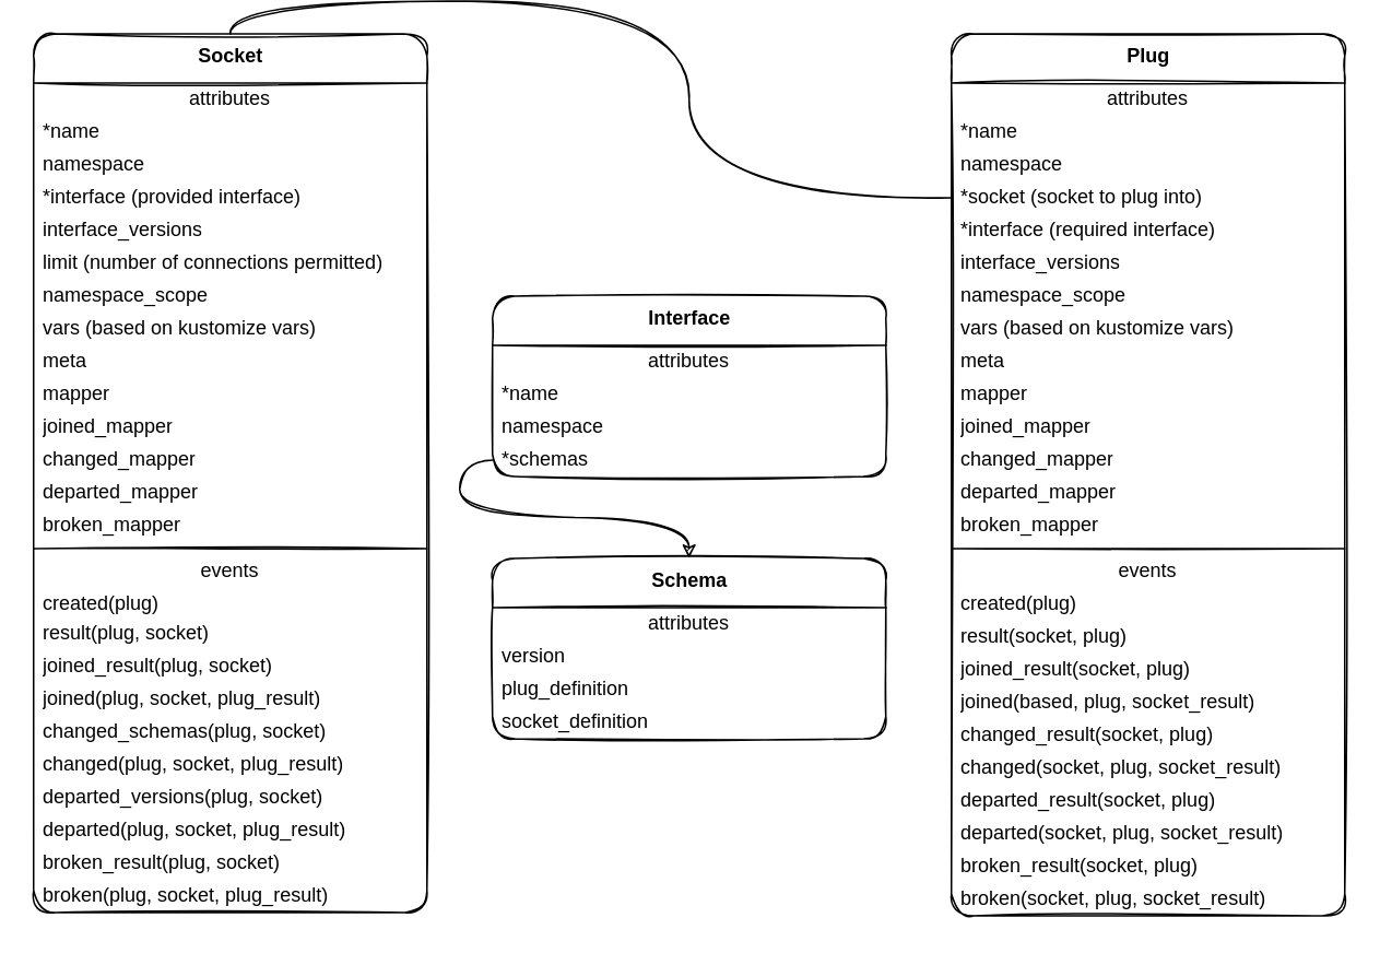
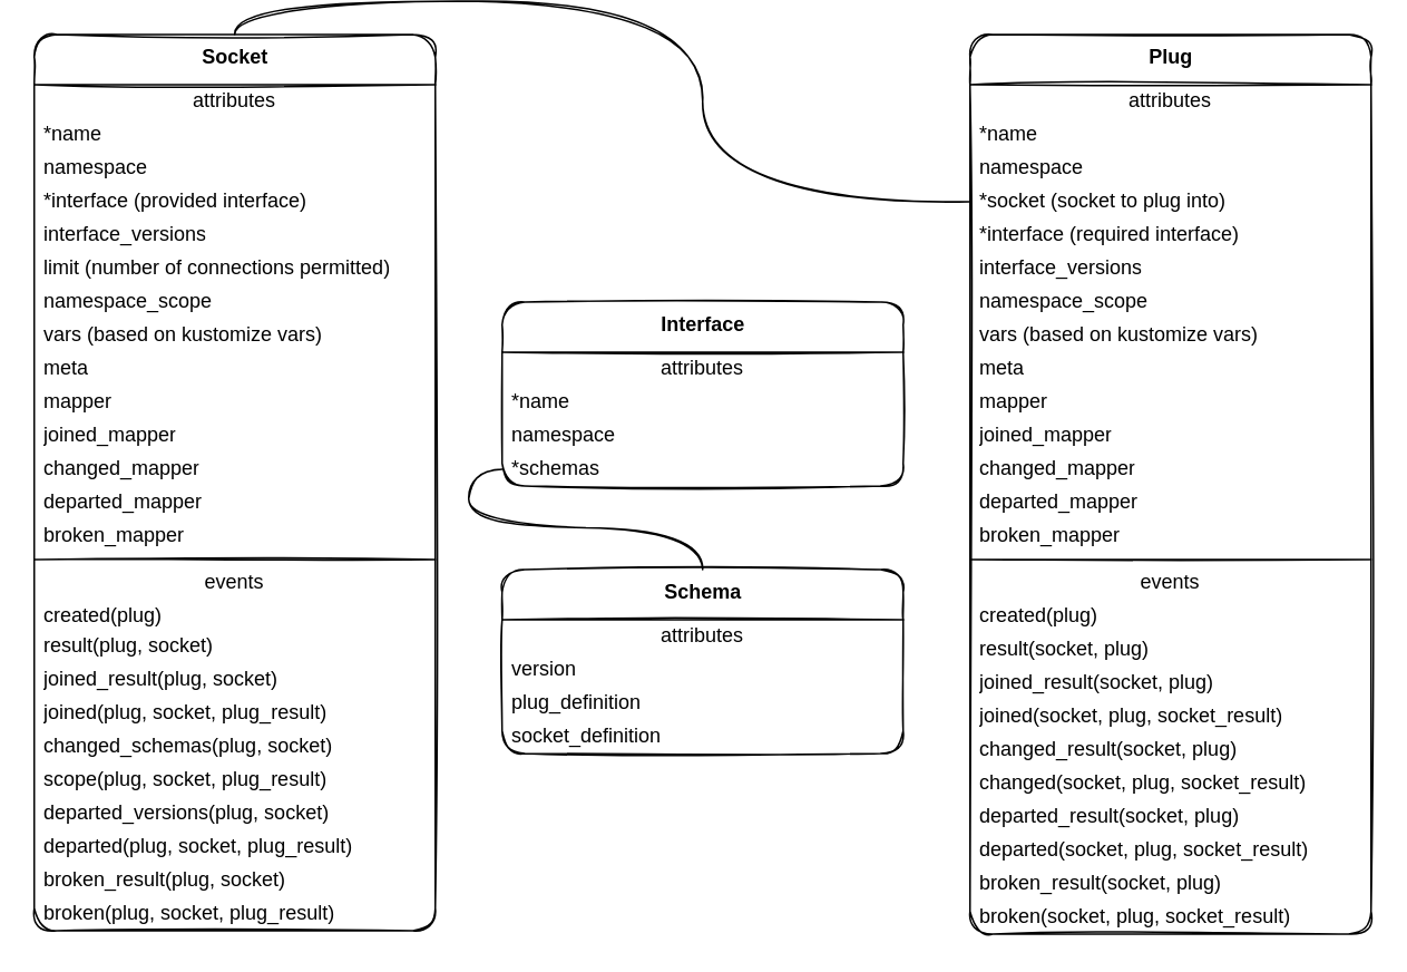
  <mxCell id="0" />
  <mxCell id="1" parent="0" />
  <mxCell id="2" value="&lt;b&gt;Plug&lt;/b&gt;" style="swimlane;fontStyle=0;align=center;verticalAlign=top;childLayout=stackLayout;horizontal=1;startSize=30;horizontalStack=0;resizeParent=1;resizeParentMax=0;resizeLast=0;collapsible=0;marginBottom=0;html=1;sketch=1;rounded=1;" vertex="1" parent="1"><mxGeometry x="580" y="20" width="240" height="538" as="geometry" /></mxCell>
  <mxCell id="3" value="attributes" style="text;html=1;strokeColor=none;fillColor=none;align=center;verticalAlign=middle;spacingLeft=4;spacingRight=4;overflow=hidden;rotatable=0;points=[[0,0.5],[1,0.5]];portConstraint=eastwest;sketch=1;rounded=1;" vertex="1" parent="2"><mxGeometry y="30" width="240" height="20" as="geometry" /></mxCell>
  <mxCell id="4" value="*name" style="text;html=1;strokeColor=none;fillColor=none;align=left;verticalAlign=middle;spacingLeft=4;spacingRight=4;overflow=hidden;rotatable=0;points=[[0,0.5],[1,0.5]];portConstraint=eastwest;sketch=1;rounded=1;" vertex="1" parent="2"><mxGeometry y="50" width="240" height="20" as="geometry" /></mxCell>
  <mxCell id="5" value="namespace" style="text;html=1;strokeColor=none;fillColor=none;align=left;verticalAlign=middle;spacingLeft=4;spacingRight=4;overflow=hidden;rotatable=0;points=[[0,0.5],[1,0.5]];portConstraint=eastwest;sketch=1;rounded=1;" vertex="1" parent="2"><mxGeometry y="70" width="240" height="20" as="geometry" /></mxCell>
  <mxCell id="6" value="*socket (socket to plug into)" style="text;html=1;strokeColor=none;fillColor=none;align=left;verticalAlign=middle;spacingLeft=4;spacingRight=4;overflow=hidden;rotatable=0;points=[[0,0.5],[1,0.5]];portConstraint=eastwest;sketch=1;rounded=1;" vertex="1" parent="2"><mxGeometry y="90" width="240" height="20" as="geometry" /></mxCell>
  <mxCell id="7" value="*interface (required interface)" style="text;html=1;strokeColor=none;fillColor=none;align=left;verticalAlign=middle;spacingLeft=4;spacingRight=4;overflow=hidden;rotatable=0;points=[[0,0.5],[1,0.5]];portConstraint=eastwest;sketch=1;rounded=1;" vertex="1" parent="2"><mxGeometry y="110" width="240" height="20" as="geometry" /></mxCell>
  <mxCell id="8" value="interface_versions" style="text;html=1;strokeColor=none;fillColor=none;align=left;verticalAlign=middle;spacingLeft=4;spacingRight=4;overflow=hidden;rotatable=0;points=[[0,0.5],[1,0.5]];portConstraint=eastwest;sketch=1;rounded=1;" vertex="1" parent="2"><mxGeometry y="130" width="240" height="20" as="geometry" /></mxCell>
  <mxCell id="9" value="namespace_scope" style="text;html=1;strokeColor=none;fillColor=none;align=left;verticalAlign=middle;spacingLeft=4;spacingRight=4;overflow=hidden;rotatable=0;points=[[0,0.5],[1,0.5]];portConstraint=eastwest;sketch=1;rounded=1;" vertex="1" parent="2"><mxGeometry y="150" width="240" height="20" as="geometry" /></mxCell>
  <mxCell id="10" value="vars (based on kustomize vars)" style="text;html=1;strokeColor=none;fillColor=none;align=left;verticalAlign=middle;spacingLeft=4;spacingRight=4;overflow=hidden;rotatable=0;points=[[0,0.5],[1,0.5]];portConstraint=eastwest;sketch=1;rounded=1;" vertex="1" parent="2"><mxGeometry y="170" width="240" height="20" as="geometry" /></mxCell>
  <mxCell id="11" value="meta" style="text;html=1;strokeColor=none;fillColor=none;align=left;verticalAlign=middle;spacingLeft=4;spacingRight=4;overflow=hidden;rotatable=0;points=[[0,0.5],[1,0.5]];portConstraint=eastwest;sketch=1;rounded=1;" vertex="1" parent="2"><mxGeometry y="190" width="240" height="20" as="geometry" /></mxCell>
  <mxCell id="12" value="mapper" style="text;html=1;strokeColor=none;fillColor=none;align=left;verticalAlign=middle;spacingLeft=4;spacingRight=4;overflow=hidden;rotatable=0;points=[[0,0.5],[1,0.5]];portConstraint=eastwest;sketch=1;rounded=1;" vertex="1" parent="2"><mxGeometry y="210" width="240" height="20" as="geometry" /></mxCell>
  <mxCell id="13" value="joined_mapper" style="text;html=1;strokeColor=none;fillColor=none;align=left;verticalAlign=middle;spacingLeft=4;spacingRight=4;overflow=hidden;rotatable=0;points=[[0,0.5],[1,0.5]];portConstraint=eastwest;sketch=1;rounded=1;" vertex="1" parent="2"><mxGeometry y="230" width="240" height="20" as="geometry" /></mxCell>
  <mxCell id="14" value="changed_mapper" style="text;html=1;strokeColor=none;fillColor=none;align=left;verticalAlign=middle;spacingLeft=4;spacingRight=4;overflow=hidden;rotatable=0;points=[[0,0.5],[1,0.5]];portConstraint=eastwest;sketch=1;rounded=1;" vertex="1" parent="2"><mxGeometry y="250" width="240" height="20" as="geometry" /></mxCell>
  <mxCell id="15" value="departed_mapper" style="text;html=1;strokeColor=none;fillColor=none;align=left;verticalAlign=middle;spacingLeft=4;spacingRight=4;overflow=hidden;rotatable=0;points=[[0,0.5],[1,0.5]];portConstraint=eastwest;sketch=1;rounded=1;" vertex="1" parent="2"><mxGeometry y="270" width="240" height="20" as="geometry" /></mxCell>
  <mxCell id="16" value="broken_mapper" style="text;html=1;strokeColor=none;fillColor=none;align=left;verticalAlign=middle;spacingLeft=4;spacingRight=4;overflow=hidden;rotatable=0;points=[[0,0.5],[1,0.5]];portConstraint=eastwest;sketch=1;rounded=1;" vertex="1" parent="2"><mxGeometry y="290" width="240" height="20" as="geometry" /></mxCell>
  <mxCell id="17" value="" style="line;strokeWidth=1;fillColor=none;align=left;verticalAlign=middle;spacingTop=-1;spacingLeft=3;spacingRight=3;rotatable=0;labelPosition=right;points=[];portConstraint=eastwest;sketch=1;rounded=1;" vertex="1" parent="2"><mxGeometry y="310" width="240" height="8" as="geometry" /></mxCell>
  <mxCell id="18" value="events" style="text;html=1;strokeColor=none;fillColor=none;align=center;verticalAlign=middle;spacingLeft=4;spacingRight=4;overflow=hidden;rotatable=0;points=[[0,0.5],[1,0.5]];portConstraint=eastwest;sketch=1;rounded=1;" vertex="1" parent="2"><mxGeometry y="318" width="240" height="20" as="geometry" /></mxCell>
  <mxCell id="19" value="created(plug)" style="text;html=1;strokeColor=none;fillColor=none;align=left;verticalAlign=middle;spacingLeft=4;spacingRight=4;overflow=hidden;rotatable=0;points=[[0,0.5],[1,0.5]];portConstraint=eastwest;sketch=1;rounded=1;" vertex="1" parent="2"><mxGeometry y="338" width="240" height="20" as="geometry" /></mxCell>
  <mxCell id="20" value="result(socket, plug)" style="text;html=1;strokeColor=none;fillColor=none;align=left;verticalAlign=middle;spacingLeft=4;spacingRight=4;overflow=hidden;rotatable=0;points=[[0,0.5],[1,0.5]];portConstraint=eastwest;sketch=1;rounded=1;" vertex="1" parent="2"><mxGeometry y="358" width="240" height="20" as="geometry" /></mxCell>
  <mxCell id="21" value="joined_result(socket, plug)" style="text;html=1;strokeColor=none;fillColor=none;align=left;verticalAlign=middle;spacingLeft=4;spacingRight=4;overflow=hidden;rotatable=0;points=[[0,0.5],[1,0.5]];portConstraint=eastwest;sketch=1;rounded=1;" vertex="1" parent="2"><mxGeometry y="378" width="240" height="20" as="geometry" /></mxCell>
- <mxCell id="22" value="joined(based, plug, socket_result)" style="text;html=1;strokeColor=none;fillColor=none;align=left;verticalAlign=middle;spacingLeft=4;spacingRight=4;overflow=hidden;rotatable=0;points=[[0,0.5],[1,0.5]];portConstraint=eastwest;sketch=1;rounded=1;" vertex="1" parent="2"><mxGeometry y="398" width="240" height="20" as="geometry" /></mxCell>
+ <mxCell id="22" value="joined(socket, plug, socket_result)" style="text;html=1;strokeColor=none;fillColor=none;align=left;verticalAlign=middle;spacingLeft=4;spacingRight=4;overflow=hidden;rotatable=0;points=[[0,0.5],[1,0.5]];portConstraint=eastwest;sketch=1;rounded=1;" vertex="1" parent="2"><mxGeometry y="398" width="240" height="20" as="geometry" /></mxCell>
  <mxCell id="23" value="changed_result(socket, plug)" style="text;html=1;strokeColor=none;fillColor=none;align=left;verticalAlign=middle;spacingLeft=4;spacingRight=4;overflow=hidden;rotatable=0;points=[[0,0.5],[1,0.5]];portConstraint=eastwest;sketch=1;rounded=1;" vertex="1" parent="2"><mxGeometry y="418" width="240" height="20" as="geometry" /></mxCell>
  <mxCell id="24" value="changed(socket, plug, socket_result)" style="text;html=1;strokeColor=none;fillColor=none;align=left;verticalAlign=middle;spacingLeft=4;spacingRight=4;overflow=hidden;rotatable=0;points=[[0,0.5],[1,0.5]];portConstraint=eastwest;sketch=1;rounded=1;" vertex="1" parent="2"><mxGeometry y="438" width="240" height="20" as="geometry" /></mxCell>
  <mxCell id="25" value="departed_result(socket, plug)" style="text;html=1;strokeColor=none;fillColor=none;align=left;verticalAlign=middle;spacingLeft=4;spacingRight=4;overflow=hidden;rotatable=0;points=[[0,0.5],[1,0.5]];portConstraint=eastwest;sketch=1;rounded=1;" vertex="1" parent="2"><mxGeometry y="458" width="240" height="20" as="geometry" /></mxCell>
  <mxCell id="26" value="departed(socket, plug, socket_result)" style="text;html=1;strokeColor=none;fillColor=none;align=left;verticalAlign=middle;spacingLeft=4;spacingRight=4;overflow=hidden;rotatable=0;points=[[0,0.5],[1,0.5]];portConstraint=eastwest;sketch=1;rounded=1;" vertex="1" parent="2"><mxGeometry y="478" width="240" height="20" as="geometry" /></mxCell>
  <mxCell id="27" value="broken_result(socket, plug)" style="text;html=1;strokeColor=none;fillColor=none;align=left;verticalAlign=middle;spacingLeft=4;spacingRight=4;overflow=hidden;rotatable=0;points=[[0,0.5],[1,0.5]];portConstraint=eastwest;sketch=1;rounded=1;" vertex="1" parent="2"><mxGeometry y="498" width="240" height="20" as="geometry" /></mxCell>
  <mxCell id="28" value="broken(socket, plug, socket_result)" style="text;html=1;strokeColor=none;fillColor=none;align=left;verticalAlign=middle;spacingLeft=4;spacingRight=4;overflow=hidden;rotatable=0;points=[[0,0.5],[1,0.5]];portConstraint=eastwest;sketch=1;rounded=1;" vertex="1" parent="2"><mxGeometry y="518" width="240" height="20" as="geometry" /></mxCell>
  <mxCell id="29" value="&lt;b&gt;Socket&lt;br&gt;&lt;/b&gt;" style="swimlane;fontStyle=0;align=center;verticalAlign=top;childLayout=stackLayout;horizontal=1;startSize=30;horizontalStack=0;resizeParent=1;resizeParentMax=0;resizeLast=0;collapsible=0;marginBottom=0;html=1;sketch=1;rounded=1;" vertex="1" parent="1"><mxGeometry x="20" y="20" width="240" height="536" as="geometry" /></mxCell>
  <mxCell id="30" value="attributes" style="text;html=1;strokeColor=none;fillColor=none;align=center;verticalAlign=middle;spacingLeft=4;spacingRight=4;overflow=hidden;rotatable=0;points=[[0,0.5],[1,0.5]];portConstraint=eastwest;sketch=1;rounded=1;" vertex="1" parent="29"><mxGeometry y="30" width="240" height="20" as="geometry" /></mxCell>
  <mxCell id="31" value="*name" style="text;html=1;strokeColor=none;fillColor=none;align=left;verticalAlign=middle;spacingLeft=4;spacingRight=4;overflow=hidden;rotatable=0;points=[[0,0.5],[1,0.5]];portConstraint=eastwest;sketch=1;rounded=1;" vertex="1" parent="29"><mxGeometry y="50" width="240" height="20" as="geometry" /></mxCell>
  <mxCell id="32" value="namespace" style="text;html=1;strokeColor=none;fillColor=none;align=left;verticalAlign=middle;spacingLeft=4;spacingRight=4;overflow=hidden;rotatable=0;points=[[0,0.5],[1,0.5]];portConstraint=eastwest;sketch=1;rounded=1;" vertex="1" parent="29"><mxGeometry y="70" width="240" height="20" as="geometry" /></mxCell>
  <mxCell id="33" value="*interface (provided interface)" style="text;html=1;strokeColor=none;fillColor=none;align=left;verticalAlign=middle;spacingLeft=4;spacingRight=4;overflow=hidden;rotatable=0;points=[[0,0.5],[1,0.5]];portConstraint=eastwest;sketch=1;rounded=1;" vertex="1" parent="29"><mxGeometry y="90" width="240" height="20" as="geometry" /></mxCell>
  <mxCell id="34" value="interface_versions" style="text;html=1;strokeColor=none;fillColor=none;align=left;verticalAlign=middle;spacingLeft=4;spacingRight=4;overflow=hidden;rotatable=0;points=[[0,0.5],[1,0.5]];portConstraint=eastwest;sketch=1;rounded=1;" vertex="1" parent="29"><mxGeometry y="110" width="240" height="20" as="geometry" /></mxCell>
  <mxCell id="35" value="limit (number of connections permitted)" style="text;html=1;strokeColor=none;fillColor=none;align=left;verticalAlign=middle;spacingLeft=4;spacingRight=4;overflow=hidden;rotatable=0;points=[[0,0.5],[1,0.5]];portConstraint=eastwest;sketch=1;rounded=1;" vertex="1" parent="29"><mxGeometry y="130" width="240" height="20" as="geometry" /></mxCell>
  <mxCell id="36" value="namespace_scope" style="text;html=1;strokeColor=none;fillColor=none;align=left;verticalAlign=middle;spacingLeft=4;spacingRight=4;overflow=hidden;rotatable=0;points=[[0,0.5],[1,0.5]];portConstraint=eastwest;sketch=1;rounded=1;" vertex="1" parent="29"><mxGeometry y="150" width="240" height="20" as="geometry" /></mxCell>
  <mxCell id="37" value="vars (based on kustomize vars)" style="text;html=1;strokeColor=none;fillColor=none;align=left;verticalAlign=middle;spacingLeft=4;spacingRight=4;overflow=hidden;rotatable=0;points=[[0,0.5],[1,0.5]];portConstraint=eastwest;sketch=1;rounded=1;" vertex="1" parent="29"><mxGeometry y="170" width="240" height="20" as="geometry" /></mxCell>
  <mxCell id="38" value="meta" style="text;html=1;strokeColor=none;fillColor=none;align=left;verticalAlign=middle;spacingLeft=4;spacingRight=4;overflow=hidden;rotatable=0;points=[[0,0.5],[1,0.5]];portConstraint=eastwest;sketch=1;rounded=1;" vertex="1" parent="29"><mxGeometry y="190" width="240" height="20" as="geometry" /></mxCell>
  <mxCell id="39" value="mapper" style="text;html=1;strokeColor=none;fillColor=none;align=left;verticalAlign=middle;spacingLeft=4;spacingRight=4;overflow=hidden;rotatable=0;points=[[0,0.5],[1,0.5]];portConstraint=eastwest;sketch=1;rounded=1;" vertex="1" parent="29"><mxGeometry y="210" width="240" height="20" as="geometry" /></mxCell>
  <mxCell id="40" value="joined_mapper" style="text;html=1;strokeColor=none;fillColor=none;align=left;verticalAlign=middle;spacingLeft=4;spacingRight=4;overflow=hidden;rotatable=0;points=[[0,0.5],[1,0.5]];portConstraint=eastwest;sketch=1;rounded=1;" vertex="1" parent="29"><mxGeometry y="230" width="240" height="20" as="geometry" /></mxCell>
  <mxCell id="41" value="changed_mapper" style="text;html=1;strokeColor=none;fillColor=none;align=left;verticalAlign=middle;spacingLeft=4;spacingRight=4;overflow=hidden;rotatable=0;points=[[0,0.5],[1,0.5]];portConstraint=eastwest;sketch=1;rounded=1;" vertex="1" parent="29"><mxGeometry y="250" width="240" height="20" as="geometry" /></mxCell>
  <mxCell id="42" value="departed_mapper" style="text;html=1;strokeColor=none;fillColor=none;align=left;verticalAlign=middle;spacingLeft=4;spacingRight=4;overflow=hidden;rotatable=0;points=[[0,0.5],[1,0.5]];portConstraint=eastwest;sketch=1;rounded=1;" vertex="1" parent="29"><mxGeometry y="270" width="240" height="20" as="geometry" /></mxCell>
  <mxCell id="43" value="broken_mapper" style="text;html=1;strokeColor=none;fillColor=none;align=left;verticalAlign=middle;spacingLeft=4;spacingRight=4;overflow=hidden;rotatable=0;points=[[0,0.5],[1,0.5]];portConstraint=eastwest;sketch=1;rounded=1;" vertex="1" parent="29"><mxGeometry y="290" width="240" height="20" as="geometry" /></mxCell>
  <mxCell id="44" value="" style="line;strokeWidth=1;fillColor=none;align=left;verticalAlign=middle;spacingTop=-1;spacingLeft=3;spacingRight=3;rotatable=0;labelPosition=right;points=[];portConstraint=eastwest;sketch=1;rounded=1;" vertex="1" parent="29"><mxGeometry y="310" width="240" height="8" as="geometry" /></mxCell>
  <mxCell id="45" value="events" style="text;html=1;strokeColor=none;fillColor=none;align=center;verticalAlign=middle;spacingLeft=4;spacingRight=4;overflow=hidden;rotatable=0;points=[[0,0.5],[1,0.5]];portConstraint=eastwest;sketch=1;rounded=1;" vertex="1" parent="29"><mxGeometry y="318" width="240" height="20" as="geometry" /></mxCell>
  <mxCell id="46" value="created(plug)" style="text;html=1;strokeColor=none;fillColor=none;align=left;verticalAlign=middle;spacingLeft=4;spacingRight=4;overflow=hidden;rotatable=0;points=[[0,0.5],[1,0.5]];portConstraint=eastwest;sketch=1;rounded=1;" vertex="1" parent="29"><mxGeometry y="338" width="240" height="18" as="geometry" /></mxCell>
  <mxCell id="47" value="result(plug, socket)" style="text;html=1;strokeColor=none;fillColor=none;align=left;verticalAlign=middle;spacingLeft=4;spacingRight=4;overflow=hidden;rotatable=0;points=[[0,0.5],[1,0.5]];portConstraint=eastwest;sketch=1;rounded=1;" vertex="1" parent="29"><mxGeometry y="356" width="240" height="20" as="geometry" /></mxCell>
  <mxCell id="48" value="joined_result(plug, socket)" style="text;html=1;strokeColor=none;fillColor=none;align=left;verticalAlign=middle;spacingLeft=4;spacingRight=4;overflow=hidden;rotatable=0;points=[[0,0.5],[1,0.5]];portConstraint=eastwest;sketch=1;rounded=1;" vertex="1" parent="29"><mxGeometry y="376" width="240" height="20" as="geometry" /></mxCell>
  <mxCell id="49" value="joined(plug, socket, plug_result)" style="text;html=1;strokeColor=none;fillColor=none;align=left;verticalAlign=middle;spacingLeft=4;spacingRight=4;overflow=hidden;rotatable=0;points=[[0,0.5],[1,0.5]];portConstraint=eastwest;sketch=1;rounded=1;" vertex="1" parent="29"><mxGeometry y="396" width="240" height="20" as="geometry" /></mxCell>
  <mxCell id="50" value="changed_schemas(plug, socket)" style="text;html=1;strokeColor=none;fillColor=none;align=left;verticalAlign=middle;spacingLeft=4;spacingRight=4;overflow=hidden;rotatable=0;points=[[0,0.5],[1,0.5]];portConstraint=eastwest;sketch=1;rounded=1;" vertex="1" parent="29"><mxGeometry y="416" width="240" height="20" as="geometry" /></mxCell>
- <mxCell id="51" value="changed(plug, socket, plug_result)" style="text;html=1;strokeColor=none;fillColor=none;align=left;verticalAlign=middle;spacingLeft=4;spacingRight=4;overflow=hidden;rotatable=0;points=[[0,0.5],[1,0.5]];portConstraint=eastwest;sketch=1;rounded=1;" vertex="1" parent="29"><mxGeometry y="436" width="240" height="20" as="geometry" /></mxCell>
+ <mxCell id="51" value="scope(plug, socket, plug_result)" style="text;html=1;strokeColor=none;fillColor=none;align=left;verticalAlign=middle;spacingLeft=4;spacingRight=4;overflow=hidden;rotatable=0;points=[[0,0.5],[1,0.5]];portConstraint=eastwest;sketch=1;rounded=1;" vertex="1" parent="29"><mxGeometry y="436" width="240" height="20" as="geometry" /></mxCell>
  <mxCell id="52" value="departed_versions(plug, socket)" style="text;html=1;strokeColor=none;fillColor=none;align=left;verticalAlign=middle;spacingLeft=4;spacingRight=4;overflow=hidden;rotatable=0;points=[[0,0.5],[1,0.5]];portConstraint=eastwest;sketch=1;rounded=1;" vertex="1" parent="29"><mxGeometry y="456" width="240" height="20" as="geometry" /></mxCell>
  <mxCell id="53" value="departed(plug, socket, plug_result)" style="text;html=1;strokeColor=none;fillColor=none;align=left;verticalAlign=middle;spacingLeft=4;spacingRight=4;overflow=hidden;rotatable=0;points=[[0,0.5],[1,0.5]];portConstraint=eastwest;sketch=1;rounded=1;" vertex="1" parent="29"><mxGeometry y="476" width="240" height="20" as="geometry" /></mxCell>
  <mxCell id="54" value="broken_result(plug, socket)" style="text;html=1;strokeColor=none;fillColor=none;align=left;verticalAlign=middle;spacingLeft=4;spacingRight=4;overflow=hidden;rotatable=0;points=[[0,0.5],[1,0.5]];portConstraint=eastwest;sketch=1;rounded=1;" vertex="1" parent="29"><mxGeometry y="496" width="240" height="20" as="geometry" /></mxCell>
  <mxCell id="55" value="broken(plug, socket, plug_result)" style="text;html=1;strokeColor=none;fillColor=none;align=left;verticalAlign=middle;spacingLeft=4;spacingRight=4;overflow=hidden;rotatable=0;points=[[0,0.5],[1,0.5]];portConstraint=eastwest;sketch=1;rounded=1;" vertex="1" parent="29"><mxGeometry y="516" width="240" height="20" as="geometry" /></mxCell>
  <mxCell id="56" value="&lt;b&gt;Interface&lt;br&gt;&lt;/b&gt;" style="swimlane;fontStyle=0;align=center;verticalAlign=top;childLayout=stackLayout;horizontal=1;startSize=30;horizontalStack=0;resizeParent=1;resizeParentMax=0;resizeLast=0;collapsible=0;marginBottom=0;html=1;sketch=1;rounded=1;" vertex="1" parent="1"><mxGeometry x="300" y="180" width="240" height="110" as="geometry" /></mxCell>
  <mxCell id="57" value="attributes" style="text;html=1;strokeColor=none;fillColor=none;align=center;verticalAlign=middle;spacingLeft=4;spacingRight=4;overflow=hidden;rotatable=0;points=[[0,0.5],[1,0.5]];portConstraint=eastwest;sketch=1;rounded=1;" vertex="1" parent="56"><mxGeometry y="30" width="240" height="20" as="geometry" /></mxCell>
  <mxCell id="58" value="*name" style="text;html=1;strokeColor=none;fillColor=none;align=left;verticalAlign=middle;spacingLeft=4;spacingRight=4;overflow=hidden;rotatable=0;points=[[0,0.5],[1,0.5]];portConstraint=eastwest;sketch=1;rounded=1;" vertex="1" parent="56"><mxGeometry y="50" width="240" height="20" as="geometry" /></mxCell>
  <mxCell id="59" value="namespace" style="text;html=1;strokeColor=none;fillColor=none;align=left;verticalAlign=middle;spacingLeft=4;spacingRight=4;overflow=hidden;rotatable=0;points=[[0,0.5],[1,0.5]];portConstraint=eastwest;sketch=1;rounded=1;" vertex="1" parent="56"><mxGeometry y="70" width="240" height="20" as="geometry" /></mxCell>
  <mxCell id="60" value="*schemas" style="text;html=1;strokeColor=none;fillColor=none;align=left;verticalAlign=middle;spacingLeft=4;spacingRight=4;overflow=hidden;rotatable=0;points=[[0,0.5],[1,0.5]];portConstraint=eastwest;sketch=1;rounded=1;" vertex="1" parent="56"><mxGeometry y="90" width="240" height="20" as="geometry" /></mxCell>
  <mxCell id="61" value="&lt;b&gt;Schema&lt;br&gt;&lt;/b&gt;" style="swimlane;fontStyle=0;align=center;verticalAlign=top;childLayout=stackLayout;horizontal=1;startSize=30;horizontalStack=0;resizeParent=1;resizeParentMax=0;resizeLast=0;collapsible=0;marginBottom=0;html=1;sketch=1;rounded=1;" vertex="1" parent="1"><mxGeometry x="300" y="340" width="240" height="110" as="geometry" /></mxCell>
  <mxCell id="62" value="attributes" style="text;html=1;strokeColor=none;fillColor=none;align=center;verticalAlign=middle;spacingLeft=4;spacingRight=4;overflow=hidden;rotatable=0;points=[[0,0.5],[1,0.5]];portConstraint=eastwest;sketch=1;rounded=1;" vertex="1" parent="61"><mxGeometry y="30" width="240" height="20" as="geometry" /></mxCell>
  <mxCell id="63" value="version" style="text;html=1;strokeColor=none;fillColor=none;align=left;verticalAlign=middle;spacingLeft=4;spacingRight=4;overflow=hidden;rotatable=0;points=[[0,0.5],[1,0.5]];portConstraint=eastwest;sketch=1;rounded=1;" vertex="1" parent="61"><mxGeometry y="50" width="240" height="20" as="geometry" /></mxCell>
  <mxCell id="64" value="plug_definition" style="text;html=1;strokeColor=none;fillColor=none;align=left;verticalAlign=middle;spacingLeft=4;spacingRight=4;overflow=hidden;rotatable=0;points=[[0,0.5],[1,0.5]];portConstraint=eastwest;sketch=1;rounded=1;" vertex="1" parent="61"><mxGeometry y="70" width="240" height="20" as="geometry" /></mxCell>
  <mxCell id="65" value="socket_definition" style="text;html=1;strokeColor=none;fillColor=none;align=left;verticalAlign=middle;spacingLeft=4;spacingRight=4;overflow=hidden;rotatable=0;points=[[0,0.5],[1,0.5]];portConstraint=eastwest;sketch=1;rounded=1;" vertex="1" parent="61"><mxGeometry y="90" width="240" height="20" as="geometry" /></mxCell>
- <mxCell id="66" style="edgeStyle=orthogonalEdgeStyle;orthogonalLoop=1;jettySize=auto;html=1;entryX=0.5;entryY=0;entryDx=0;entryDy=0;sketch=1;curved=1;" edge="1" parent="1" source="60" target="61"><mxGeometry relative="1" as="geometry" /></mxCell>
+ <mxCell id="66" style="edgeStyle=orthogonalEdgeStyle;orthogonalLoop=1;jettySize=auto;html=1;entryX=0.5;entryY=0;entryDx=0;entryDy=0;sketch=1;curved=1;endArrow=none;" edge="1" parent="1" source="60" target="61"><mxGeometry relative="1" as="geometry" /></mxCell>
  <mxCell id="67" style="edgeStyle=orthogonalEdgeStyle;orthogonalLoop=1;jettySize=auto;html=1;entryX=0.5;entryY=0;entryDx=0;entryDy=0;sketch=1;curved=1;endArrow=none;" edge="1" parent="1" source="6" target="29"><mxGeometry relative="1" as="geometry" /></mxCell>
